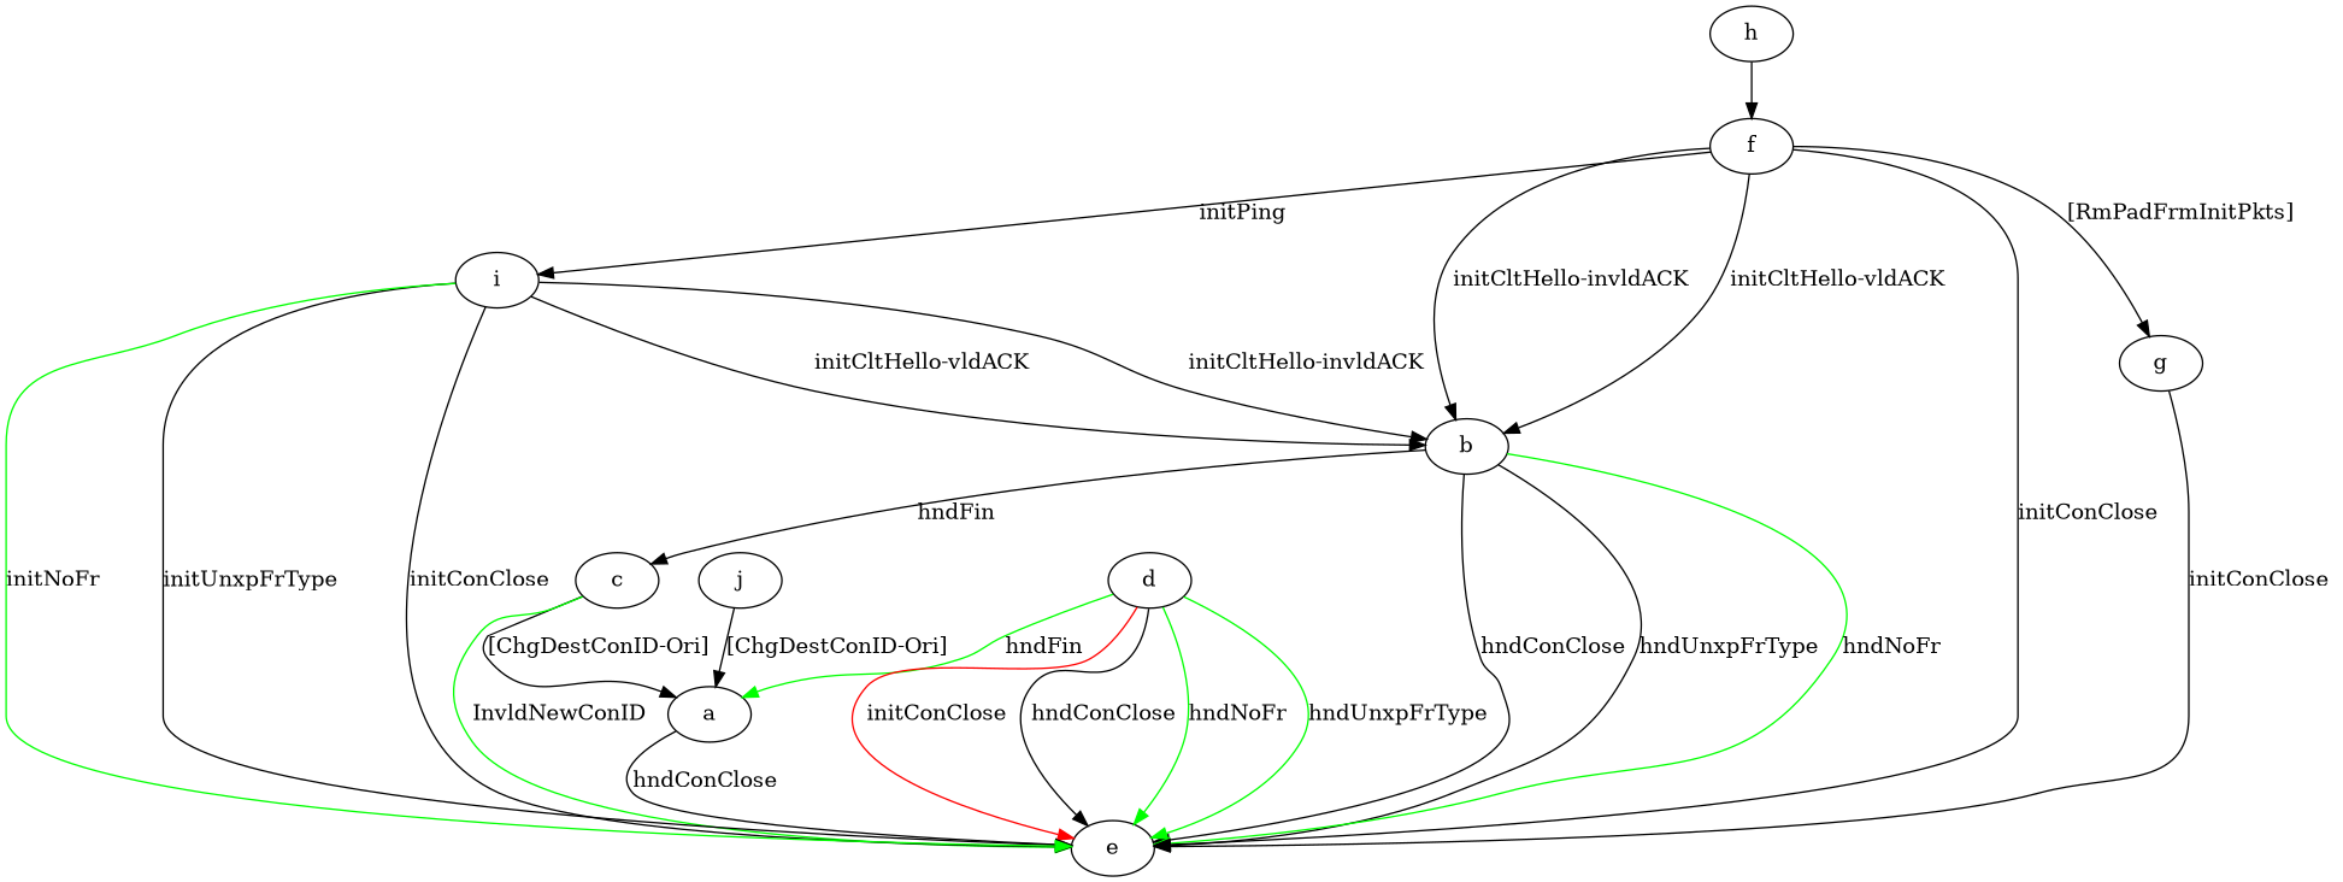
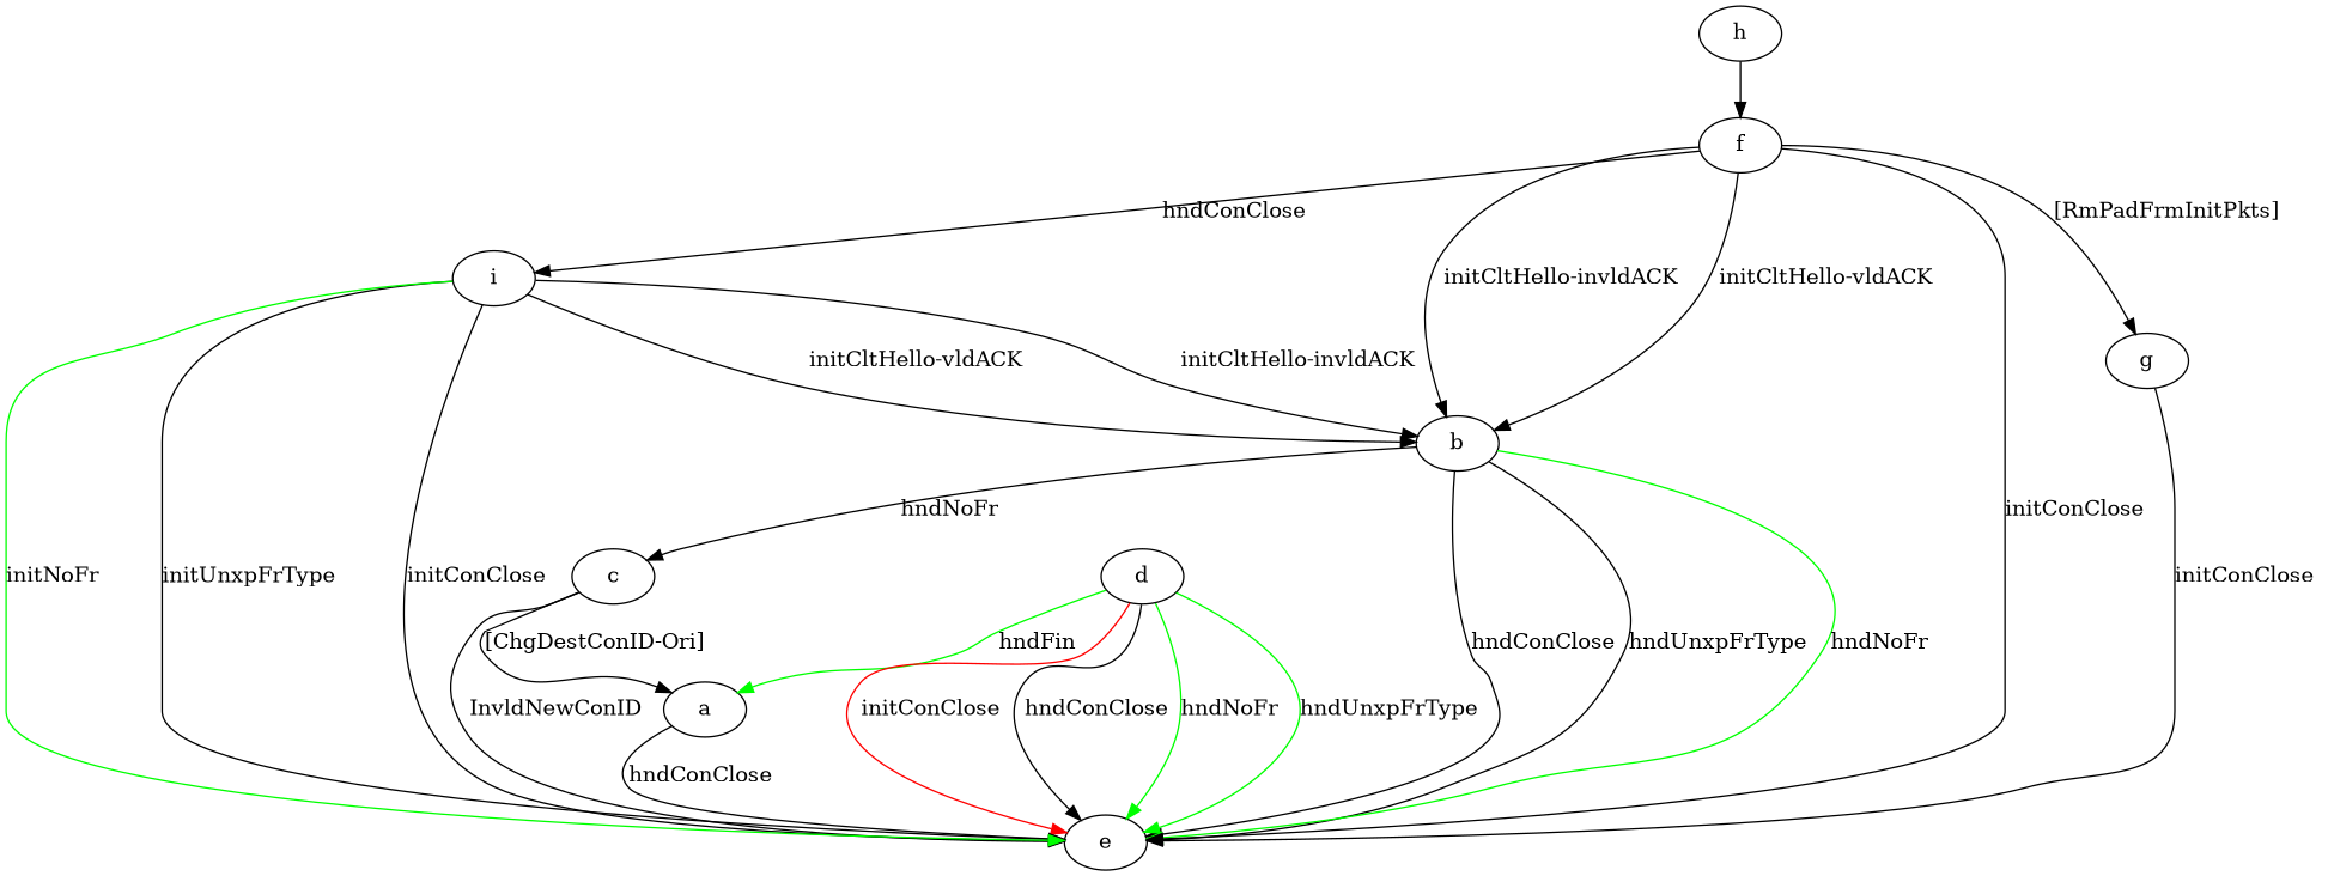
  digraph {
    a
    e
    b
    c
    d
-   j
    f
    g
    i
    h
    a -> e [label="hndConClose "]
    b -> e [label="hndConClose "]
    b -> e [label="hndUnxpFrType "]
    b -> e [color=green label="hndNoFr "]
-   b -> c [label="hndFin "]
+   b -> c [label="hndNoFr "]
    c -> a [label="[ChgDestConID-Ori] "]
-   c -> e [label="InvldNewConID " color=green]
+   c -> e [label="InvldNewConID "]
    d -> a [color=green label="hndFin "]
    d -> e [label="hndConClose "]
    d -> e [color=green label="hndNoFr "]
    d -> e [color=green label="hndUnxpFrType "]
    d -> e [color=red label="initConClose "]
-   j -> a [label="[ChgDestConID-Ori] "]
    f -> e [label="initConClose "]
    f -> b [label="initCltHello-vldACK "]
    f -> b [label="initCltHello-invldACK "]
    f -> g [label="[RmPadFrmInitPkts] "]
-   f -> i [label="initPing "]
+   f -> i [label="hndConClose "]
    g -> e [label="initConClose "]
    i -> e [label="initConClose "]
    i -> e [label="initUnxpFrType "]
    i -> e [color=green label="initNoFr "]
    i -> b [label="initCltHello-vldACK "]
    i -> b [label="initCltHello-invldACK "]
    h -> f
  }
